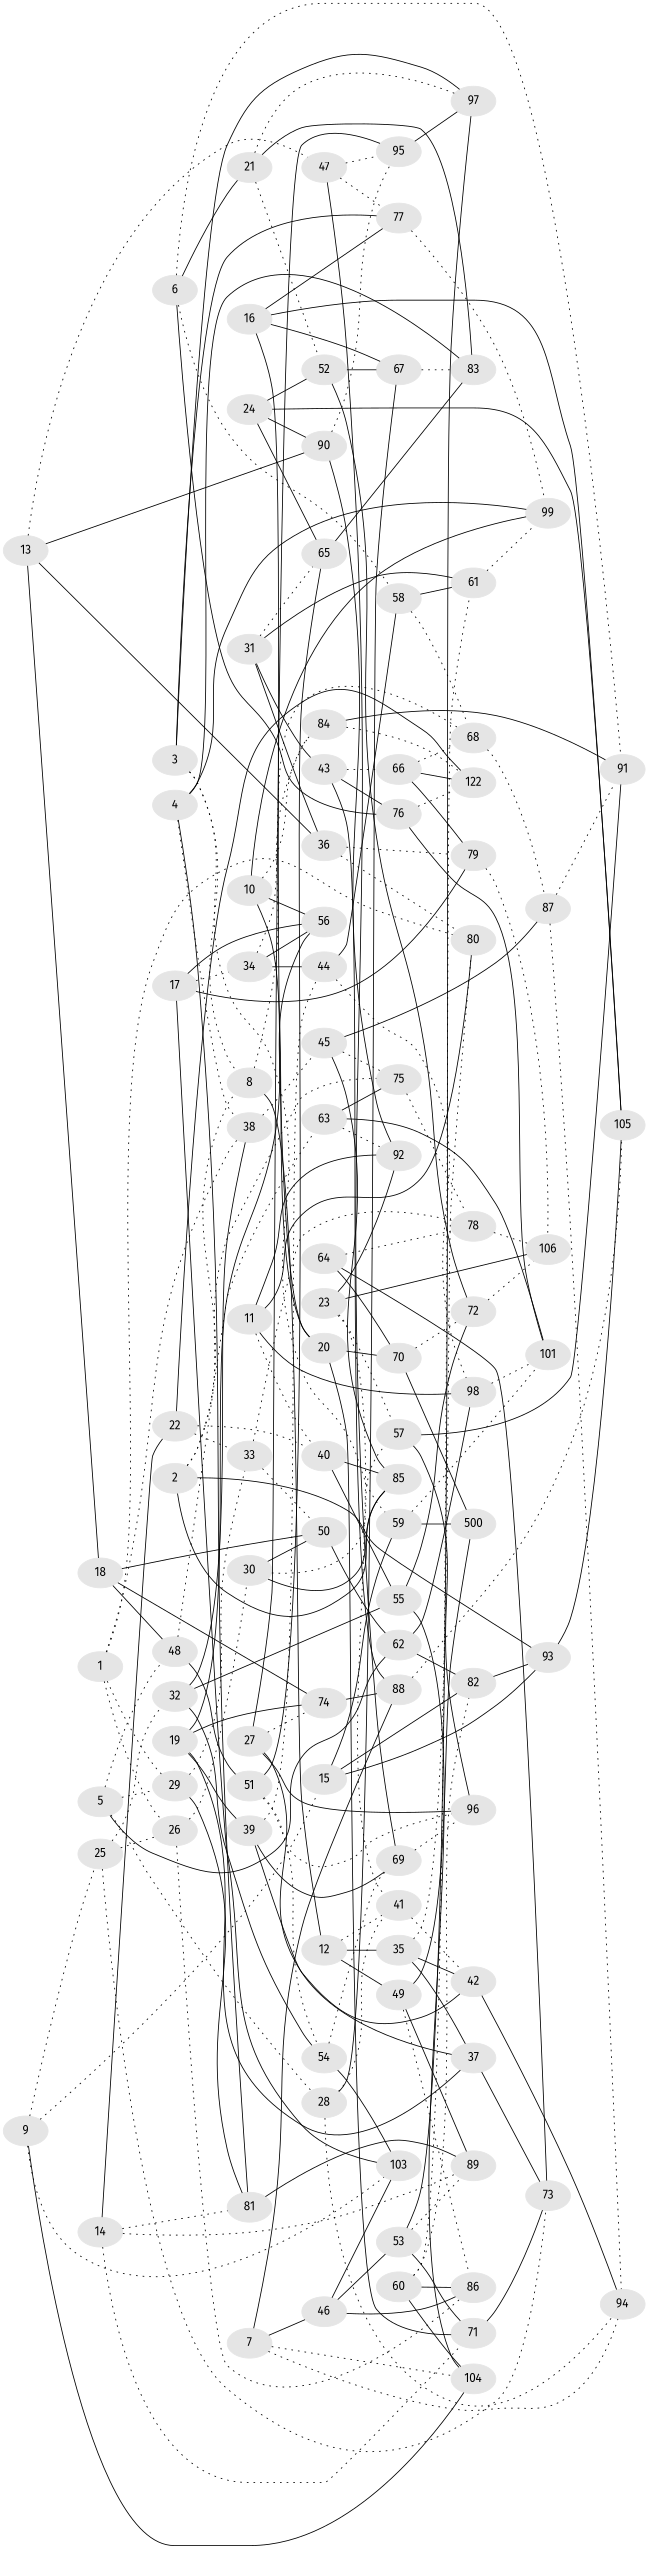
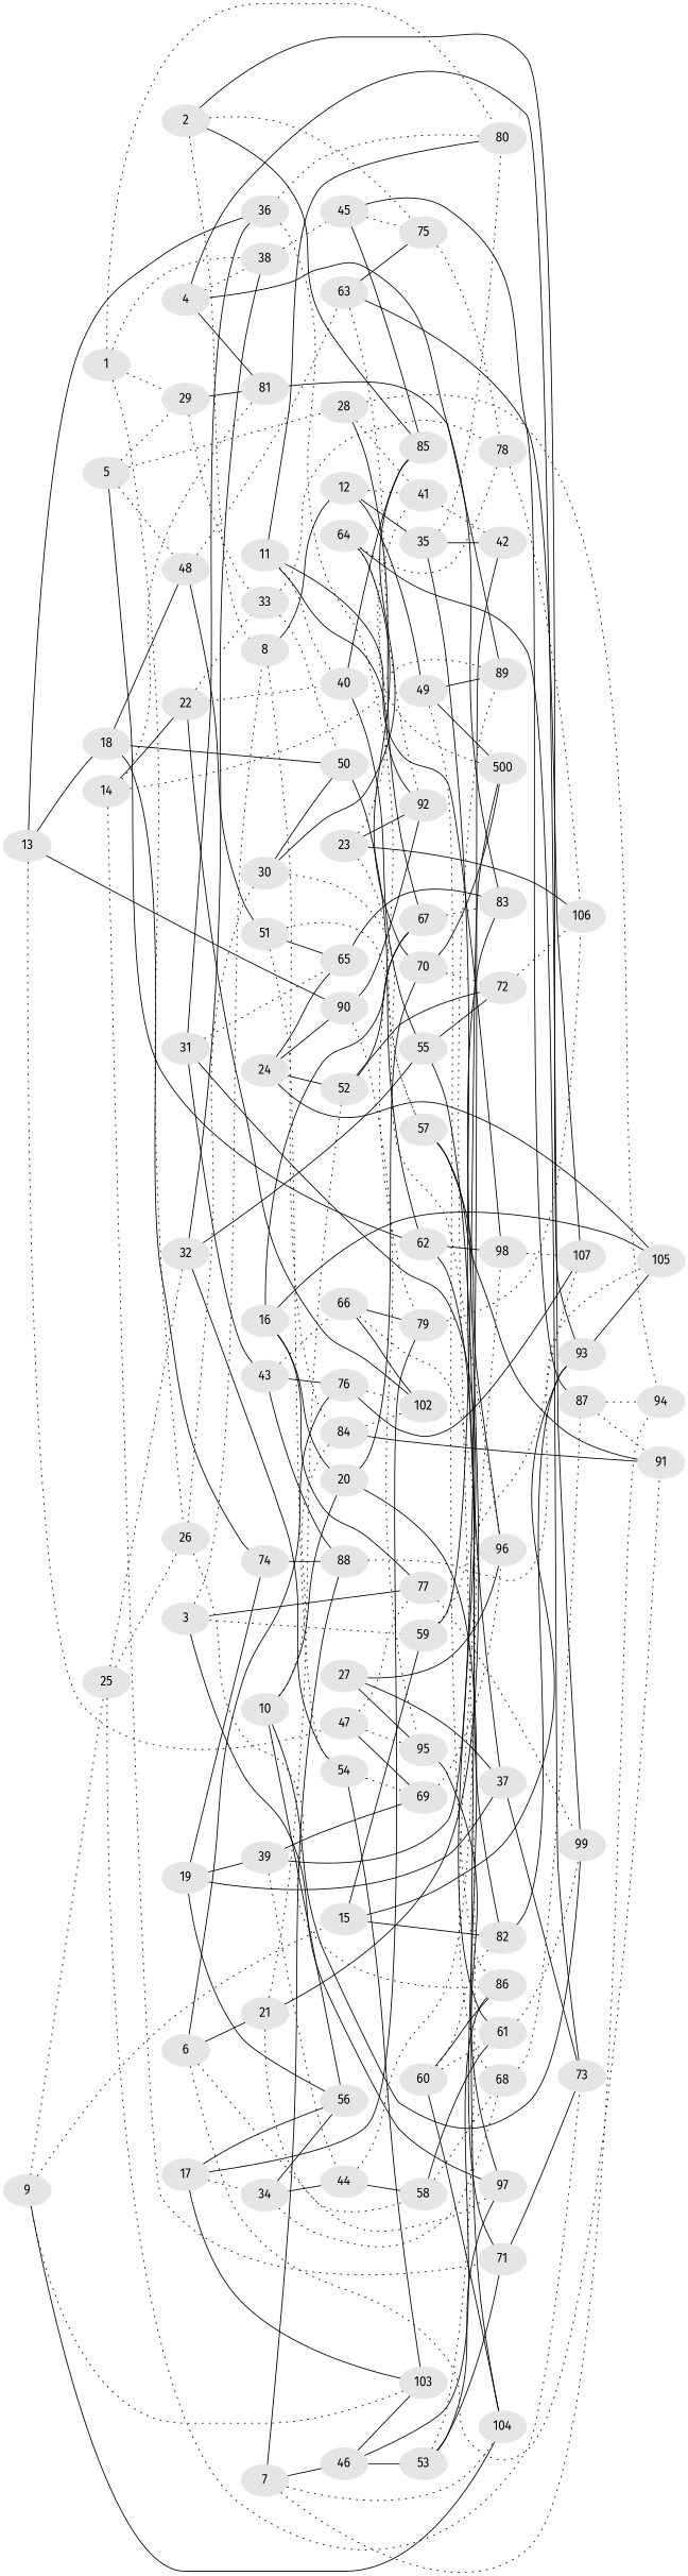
  graph {
    fontname="Fira Sans"
    rankdir=LR
    node [color=gray90 fontname="Fira Sans" style=filled]
    edge [fontname="Fira Sans" style=solid]
    1
    26
    29
    38
    80
    30
    86
    81
    33
    45
    2
    8
    75
    85
    93
    12
    84
    78
    105
    3
    59
    77
    97
    n24 [label=500]
-   101
+   101 [label=107]
    99
    4
    83
    89
    5
    28
    48
    62
    94
    41
    67
    51
    63
    98
    82
    6
    21
    58
    76
    91
    52
    61
    68
-   102 [label=122]
+   102
    7
    46
    88
    104
    103
    53
    35
    49
    9
    15
    25
    32
    73
    10
    20
    56
    71
    70
    11
    40
    92
    55
    37
    42
    13
    18
    36
    47
    90
    50
    74
    79
    95
    69
    14
    22
    16
    17
    34
    44
    106
    19
    39
    72
    23
    57
    96
    24
    65
    54
    27
    31
    43
    66
    87
    60
    64
    1 -- 26 [style=dotted]
    1 -- 29 [style=dotted]
    1 -- 38 [style=dotted]
    1 -- 80 [style=dotted]
    26 -- 30 [style=dotted]
    26 -- 86 [style=dotted]
    29 -- 81
    29 -- 33 [style=dotted]
    38 -- 45 [style=dotted]
    30 -- 85
    30 -- 50
    30 -- 57 [style=dotted]
    81 -- 89
    33 -- 78 [style=dotted]
    33 -- 50 [style=dotted]
    45 -- 75 [style=dotted]
    45 -- 85
    45 -- 87
    2 -- 8 [style=dotted]
    2 -- 75 [style=dotted]
    2 -- 85
    2 -- 93
    8 -- 12
    8 -- 84 [style=dotted]
    75 -- 78 [style=dotted]
    93 -- 105
    12 -- 41 [style=dotted]
    12 -- 35
    12 -- 49
    84 -- 91
    84 -- 102 [style=dotted]
    78 -- 106 [style=dotted]
    3 -- 8 [style=dotted]
    3 -- 59 [style=dotted]
    3 -- 77
    3 -- 97
    59 -- n24
    59 -- 101 [style=dotted]
    77 -- 99 [style=dotted]
    4 -- 38 [style=dotted]
    4 -- 81
    4 -- 99
    4 -- 83
    5 -- 29 [style=dotted]
    5 -- 28 [style=dotted]
    5 -- 48 [style=dotted]
    5 -- 62
    28 -- 94 [style=dotted]
    28 -- 41 [style=dotted]
    28 -- 67
    48 -- 51
    48 -- 63 [style=dotted]
    62 -- 98
    62 -- 82
    41 -- 42 [style=dotted]
    67 -- 83 [style=dotted]
    51 -- 96 [style=dotted]
    51 -- 65
    51 -- 54 [style=dotted]
    63 -- 75
    63 -- 101
    63 -- 92 [style=dotted]
    98 -- 101 [style=dotted]
    82 -- 93
    6 -- 21
    6 -- 58 [style=dotted]
    6 -- 76
    6 -- 91 [style=dotted]
    21 -- 97 [style=dotted]
    21 -- 83
    21 -- 52 [style=dotted]
    58 -- 61
    58 -- 68 [style=dotted]
    76 -- 101
    76 -- 102 [style=dotted]
    52 -- 67
    52 -- 72
    61 -- 99 [style=dotted]
    68 -- 87 [style=dotted]
    7 -- 94 [style=dotted]
    7 -- 46
    7 -- 88
    7 -- 104 [style=dotted]
    46 -- 86
    46 -- 103
    46 -- 53
    88 -- 105 [style=dotted]
    53 -- 97
    53 -- 89 [style=dotted]
    53 -- 71
    35 -- 80 [style=dotted]
    35 -- 37
    35 -- 42
    49 -- 86 [style=dotted]
    49 -- n24
    49 -- 89
    9 -- 104
    9 -- 103 [style=dotted]
    9 -- 15 [style=dotted]
    9 -- 25 [style=dotted]
    15 -- 93
    15 -- 59
    15 -- 82
    25 -- 26 [style=dotted]
    25 -- 32 [style=dotted]
    25 -- 73 [style=dotted]
    32 -- 38
    32 -- 55
    32 -- 54
    10 -- 84 [style=dotted]
    10 -- 99
    10 -- 20
    10 -- 56
    20 -- 71
    20 -- 70
    71 -- 73
    70 -- n24
    70 -- 72 [style=dotted]
    11 -- 80
    11 -- 98
    11 -- 40 [style=dotted]
    11 -- 92
    40 -- 85
    40 -- 55
    55 -- 104
    55 -- 72
    37 -- 73
-   42 -- 94
    13 -- 18
    13 -- 36
    13 -- 47 [style=dotted]
    13 -- 90
    18 -- 48
    18 -- 50
    18 -- 74
    36 -- 80 [style=dotted]
    36 -- 79 [style=dotted]
    47 -- 77 [style=dotted]
    47 -- 95 [style=dotted]
    47 -- 69
    90 -- 92
    90 -- 95 [style=dotted]
    50 -- 62
    74 -- 88
    79 -- 106 [style=dotted]
    95 -- 97
    69 -- 96 [style=dotted]
    14 -- 81 [style=dotted]
    14 -- 89 [style=dotted]
    14 -- 71 [style=dotted]
    14 -- 22
    22 -- 33 [style=dotted]
    22 -- 102
    22 -- 40 [style=dotted]
    16 -- 105
    16 -- 77
    16 -- 67
    16 -- 20
    17 -- 103
    17 -- 56
    17 -- 79
    17 -- 34 [style=dotted]
    34 -- 68 [style=dotted]
    34 -- 56
    34 -- 44
    44 -- 98 [style=dotted]
    44 -- 58
    19 -- 56
    19 -- 37
    19 -- 74
    19 -- 39
    39 -- 42
    39 -- 69
    39 -- 44 [style=dotted]
    72 -- 106 [style=dotted]
    23 -- 41 [style=dotted]
    23 -- 92
    23 -- 106
    23 -- 57 [style=dotted]
    57 -- 91
    57 -- 96
    24 -- 105
    24 -- 52
    24 -- 90
    24 -- 65
    65 -- 83
    54 -- 103
    54 -- 69 [style=dotted]
    27 -- 37
-   27 -- 74 [style=dotted]
    27 -- 95
    27 -- 96
    31 -- 61
    31 -- 36
    31 -- 65 [style=dotted]
    31 -- 43
    43 -- 76
    43 -- 88
    43 -- 66 [style=dotted]
    66 -- 68 [style=dotted]
    66 -- 102
    66 -- 79
    87 -- 94 [style=dotted]
    87 -- 91 [style=dotted]
    60 -- 86
    60 -- 82 [style=dotted]
    60 -- 61 [style=dotted]
    60 -- 104
    64 -- 78 [style=dotted]
+   64 -- n24 [style=dotted]
    64 -- 73
    64 -- 70
  }
